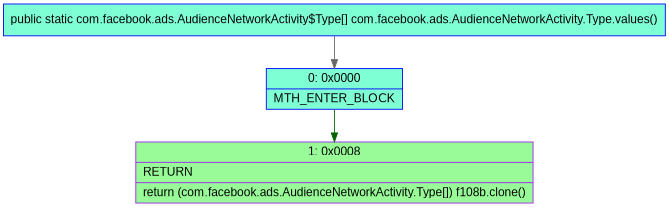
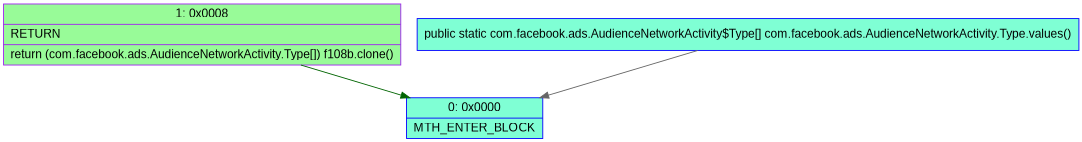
  digraph {
    fontname="Liberation Sans"
    node [shape=record style=filled fillcolor=aquamarine color=blue fontname="Liberation Sans"]
    edge [fontname="Liberation Sans"]
    n1 [label="{0\:\ 0x0000|MTH_ENTER_BLOCK\l}"]
    n2 [label="{1\:\ 0x0008|RETURN\l|return (com.facebook.ads.AudienceNetworkActivity.Type[]) f108b.clone()\l}" fillcolor=palegreen color=purple]
    n3 [label="{public static com.facebook.ads.AudienceNetworkActivity$Type[] com.facebook.ads.AudienceNetworkActivity.Type.values() }"]
-   n1 -> n2 [color=darkgreen]
+   n2 -> n1 [color=darkgreen]
    n3 -> n1 [color=gray40]
  }
